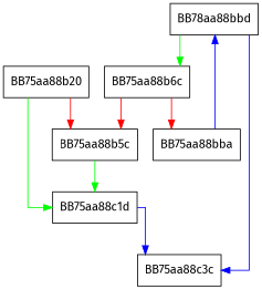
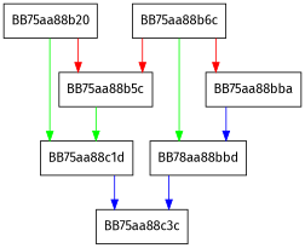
  digraph {
    fontname="Fira Sans"
    splines=ortho
    node [fontname="Fira Sans" shape=box]
    edge [color=green fontname="Fira Sans"]
    BB75aa88b20
    BB75aa88c1d
    BB75aa88b5c
    BB75aa88c3c
    BB75aa88b6c
    n6 [label=BB78aa88bbd]
    BB75aa88bba
    BB75aa88b20 -> BB75aa88c1d
    BB75aa88b20 -> BB75aa88b5c [color=red]
    BB75aa88c1d -> BB75aa88c3c [color=blue]
    BB75aa88b5c -> BB75aa88c1d
    BB75aa88b6c -> BB75aa88b5c [color=red]
-   n6 -> BB75aa88b6c
+   BB75aa88b6c -> n6
    BB75aa88b6c -> BB75aa88bba [color=red]
    n6 -> BB75aa88c3c [color=blue]
    BB75aa88bba -> n6 [color=blue]
  }
